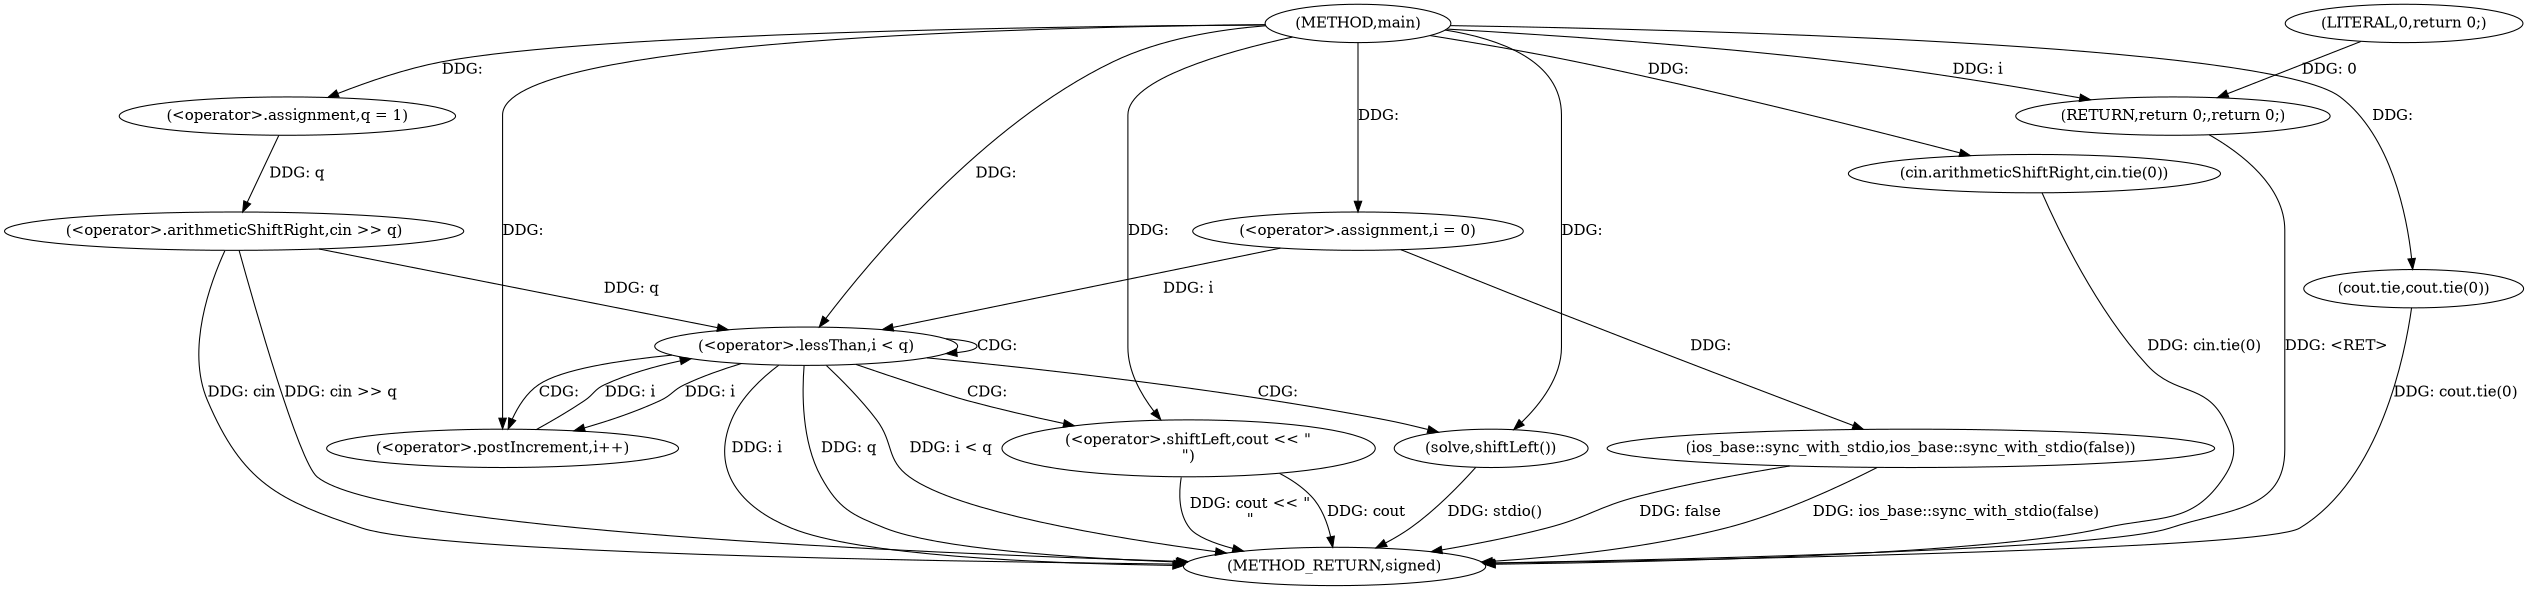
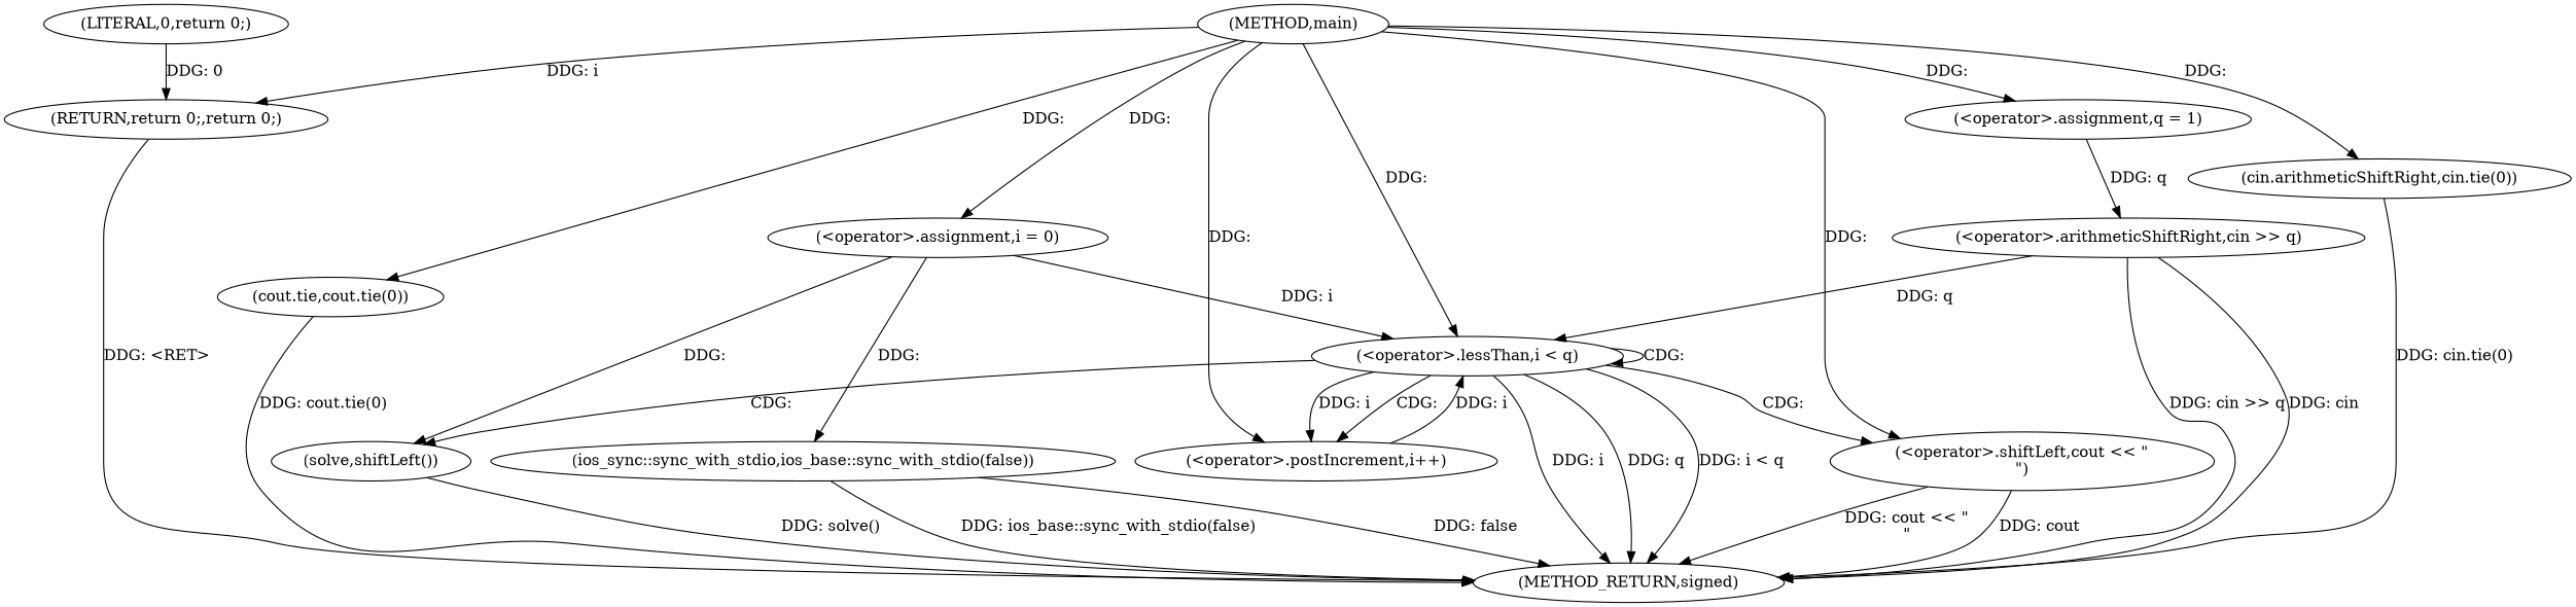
  digraph {
    n1 [label="(METHOD,main)"]
    n2 [label="(cin.arithmeticShiftRight,cin.tie(0))"]
    n3 [label="(cout.tie,cout.tie(0))"]
    n4 [label="(<operator>.assignment,q = 1)"]
    n5 [label="(RETURN,return 0;,return 0;)"]
    n6 [label="(<operator>.assignment,i = 0)"]
    n7 [label="(<operator>.lessThan,i < q)"]
    n8 [label="(<operator>.postIncrement,i++)"]
    n9 [label="(solve,shiftLeft())"]
    n10 [label="(<operator>.shiftLeft,cout << \"\n\")"]
-   n11 [label="(ios_base::sync_with_stdio,ios_base::sync_with_stdio(false))"]
+   n11 [label="(ios_sync::sync_with_stdio,ios_base::sync_with_stdio(false))"]
    n12 [label="(METHOD_RETURN,signed)"]
    n13 [label="(<operator>.arithmeticShiftRight,cin >> q)"]
    n14 [label="(LITERAL,0,return 0;)"]
    n1 -> n2 [label="DDG: "]
    n1 -> n3 [label="DDG: "]
    n1 -> n4 [label="DDG: "]
    n1 -> n5 [label="DDG: i"]
    n1 -> n6 [label="DDG: "]
    n1 -> n7 [label="DDG: "]
    n1 -> n8 [label="DDG: "]
-   n1 -> n9 [label="DDG: "]
+   n6 -> n9 [label="DDG: "]
    n1 -> n10 [label="DDG: "]
    n2 -> n12 [label="DDG: cin.tie(0)"]
    n3 -> n12 [label="DDG: cout.tie(0)"]
    n4 -> n13 [label="DDG: q"]
    n5 -> n12 [label="DDG: <RET>"]
    n6 -> n7 [label="DDG: i"]
    n6 -> n11 [label="DDG: "]
    n7 -> n7 [label="CDG: "]
    n7 -> n8 [label="DDG: i"]
    n7 -> n8 [label="CDG: "]
    n7 -> n9 [label="CDG: "]
    n7 -> n10 [label="CDG: "]
    n7 -> n12 [label="DDG: i"]
    n7 -> n12 [label="DDG: q"]
    n7 -> n12 [label="DDG: i < q"]
    n8 -> n7 [label="DDG: i"]
-   n9 -> n12 [label="DDG: stdio()"]
+   n9 -> n12 [label="DDG: solve()"]
    n10 -> n12 [label="DDG: cout << \"\n\""]
    n10 -> n12 [label="DDG: cout"]
    n11 -> n12 [label="DDG: ios_base::sync_with_stdio(false)"]
    n11 -> n12 [label="DDG: false"]
    n13 -> n7 [label="DDG: q"]
    n13 -> n12 [label="DDG: cin >> q"]
    n13 -> n12 [label="DDG: cin"]
    n14 -> n5 [label="DDG: 0"]
  }
